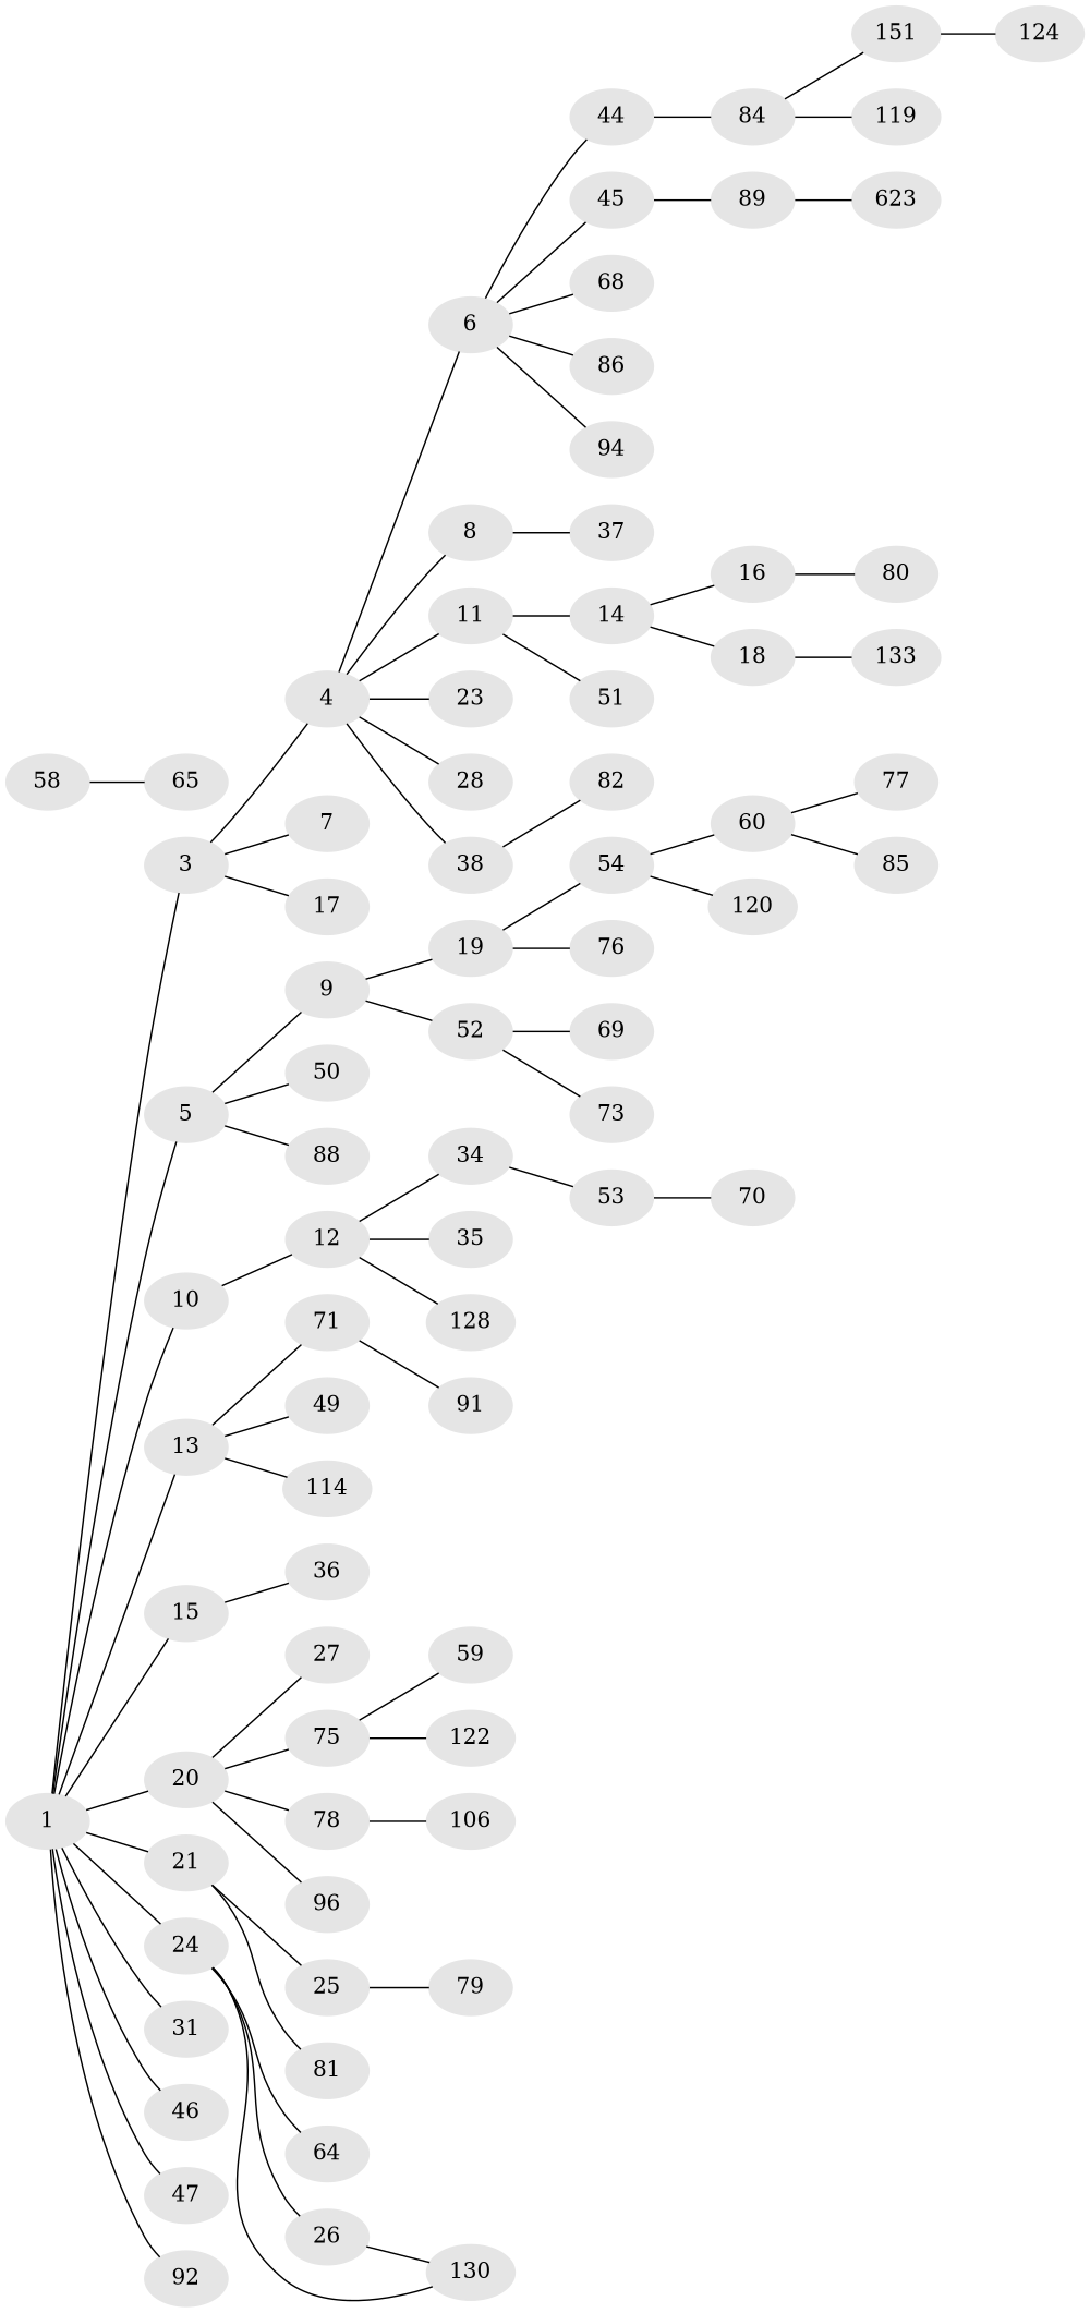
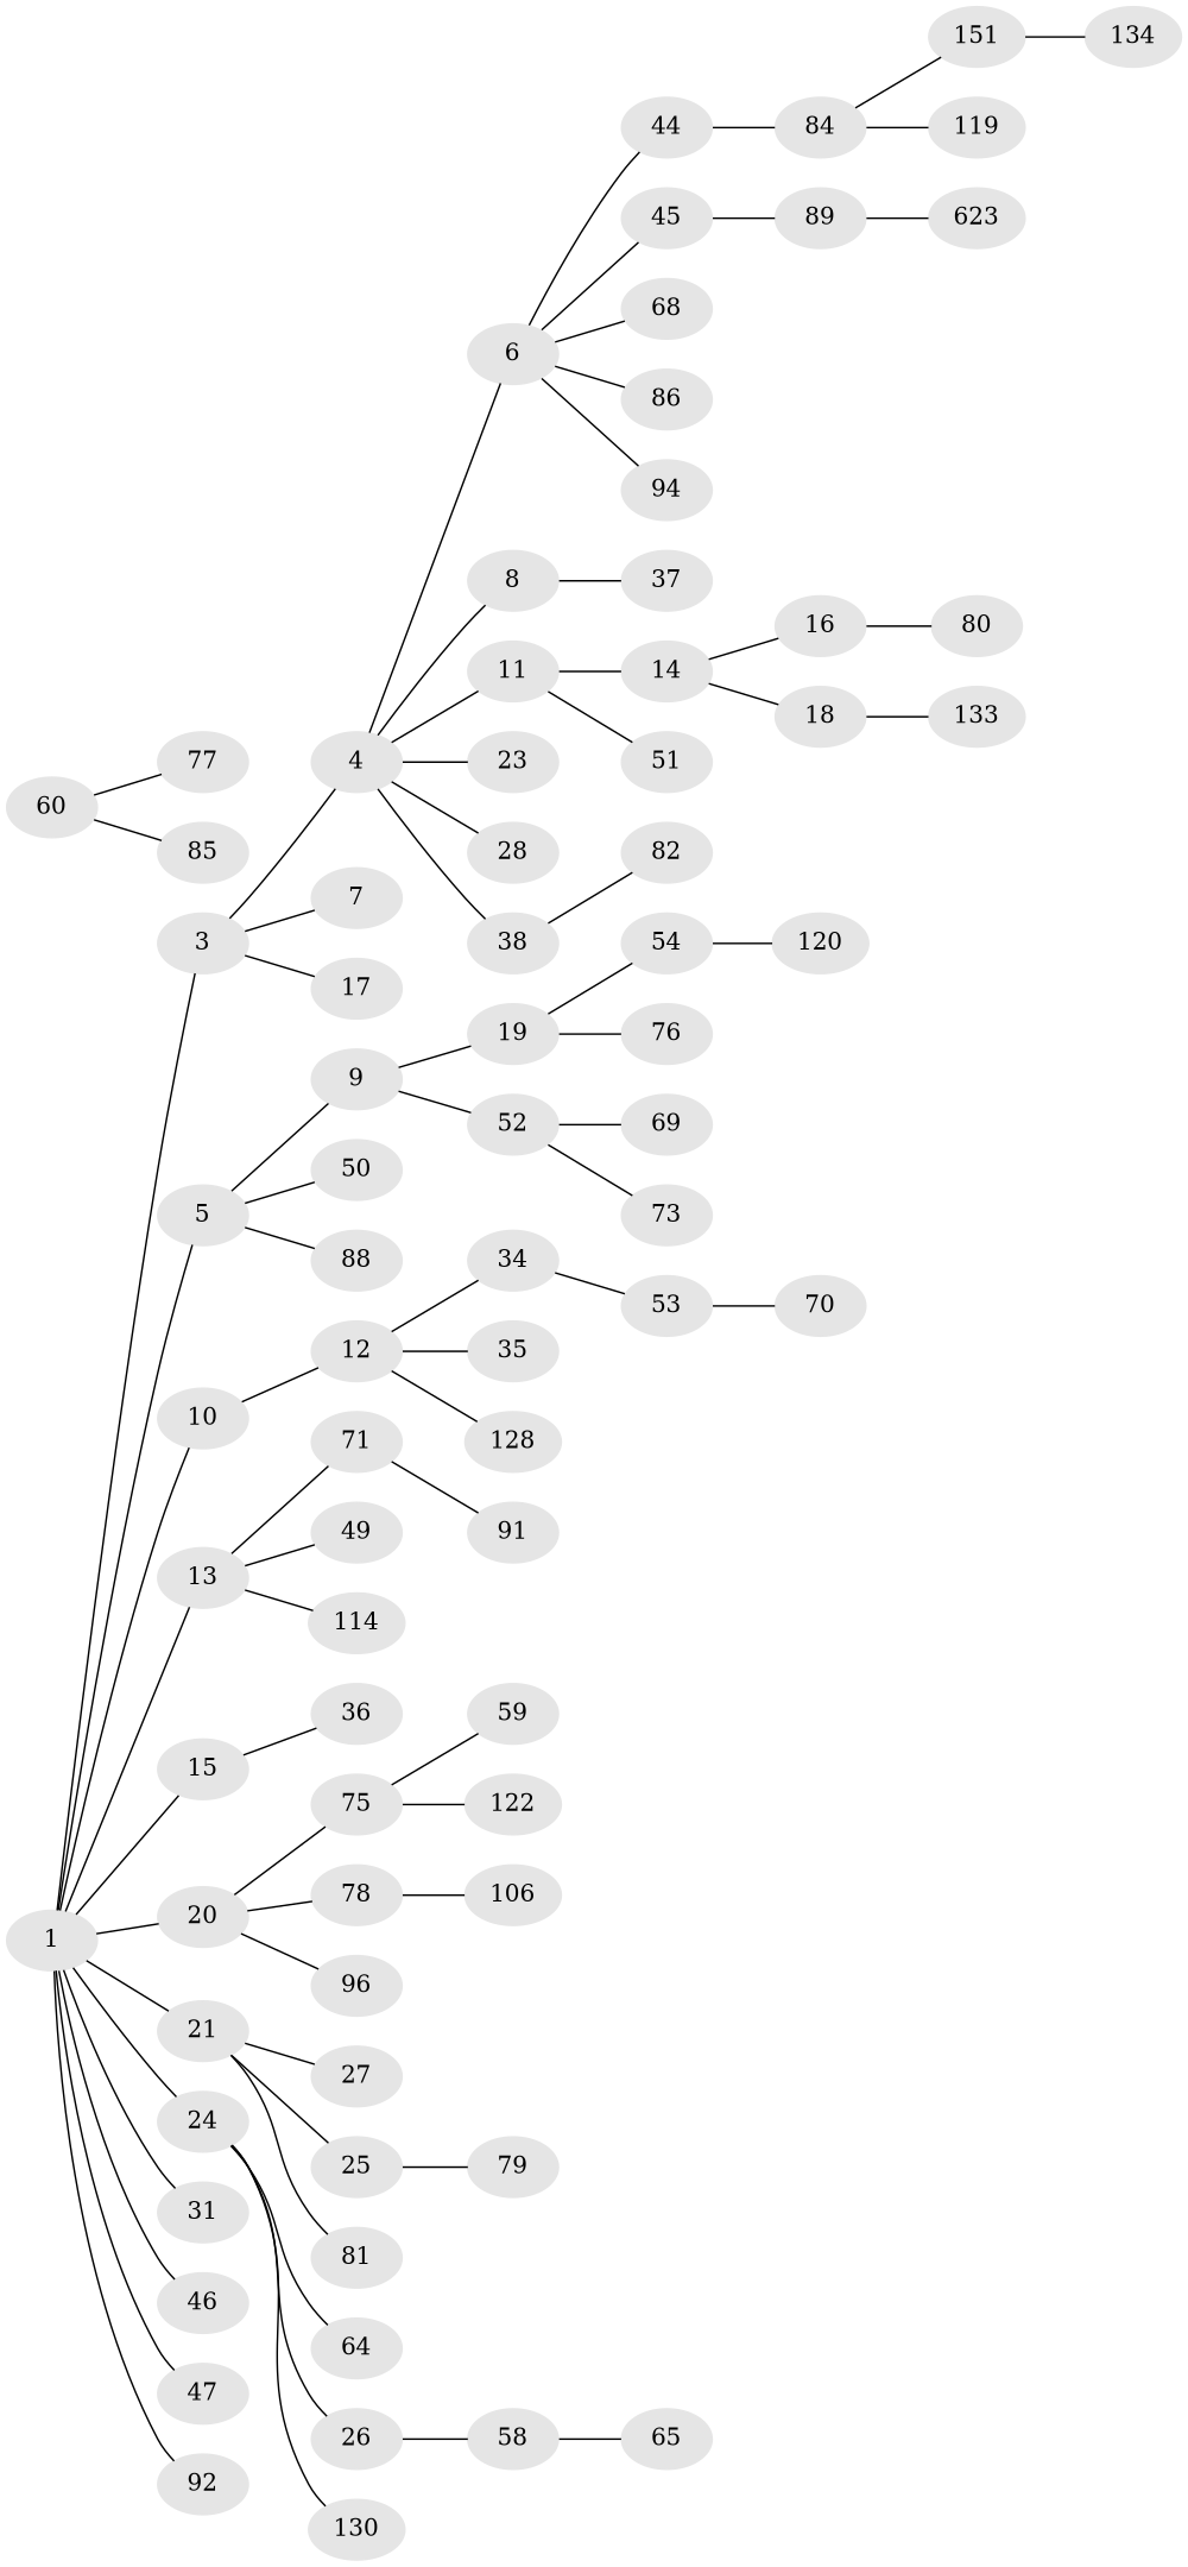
  graph {
    rankdir=LR
    node [color=gray90 style=filled]
    1 [super="+2"]
    3
    5
    10
    13
    15
    20
    21
    24
    31 [super="+55+72"]
    46
    47 [super="+112"]
    92
    4
    7
    17
    9
    50
    88 [super="+107"]
    12
    71
    49
    114
    36
    27 [super="+132"]
    75
    78
    96 [super="+117"]
    25 [super="+56+57"]
    81
    64 [super="+109+101"]
    26 [super="+29"]
    130
    6 [super="+95+33"]
    8 [super="+22+105"]
    11
    23 [super="+83"]
    28 [super="+97+129+131"]
    38 [super="+41"]
    44
    45 [super="+62"]
    68
    86
    94
    37 [super="+43"]
    14
    51 [super="+100"]
    82
    19 [super="+67+48"]
    52
    84
    89
    54
    76
    69 [super="+102"]
    73 [super="+93"]
    34 [super="+66"]
    35
    128
    91
    16 [super="+39"]
    18
    53
    80
    133
    60 [super="+63"]
    120 [super="+121"]
    n68 [label=59]
    122
    106 [super="+125"]
    79 [super="+113"]
    58 [super="+103"]
    65 [super="+98"]
    70 [super="+87"]
    n75 [label=151 super="+126"]
    119
    n77 [label=623]
    77
    85 [super="+116"]
-   134 [label=124]
+   134
    1 -- 3
    1 -- 5
    1 -- 10
    1 -- 13
    1 -- 15
    1 -- 20
    1 -- 21
    1 -- 24
    1 -- 31
    1 -- 46
    1 -- 47
    1 -- 92
    3 -- 4
    3 -- 7
    3 -- 17
    5 -- 9
    5 -- 50
    5 -- 88
    10 -- 12
    13 -- 71
    13 -- 49
    13 -- 114
    15 -- 36
-   20 -- 27
+   21 -- 27
    20 -- 75
    20 -- 78
    20 -- 96
    21 -- 25
    21 -- 81
    24 -- 64
    24 -- 26
    24 -- 130
    4 -- 6
    4 -- 8
    4 -- 11
    4 -- 23
    4 -- 28
    4 -- 38
    9 -- 19
    9 -- 52
    12 -- 34
    12 -- 35
    12 -- 128
    71 -- 91
    75 -- n68
    75 -- 122
    78 -- 106
    25 -- 79
-   26 -- 130
+   26 -- 58
    6 -- 44
    6 -- 45
    6 -- 68
    6 -- 86
    6 -- 94
    8 -- 37
    11 -- 14
    11 -- 51
    38 -- 82
    44 -- 84
    45 -- 89
    14 -- 16
    14 -- 18
    19 -- 54
    19 -- 76
    52 -- 69
    52 -- 73
    84 -- n75
    84 -- 119
    89 -- n77
-   54 -- 60
    54 -- 120
    34 -- 53
    16 -- 80
    18 -- 133
    53 -- 70
    60 -- 77
    60 -- 85
    58 -- 65
    n75 -- 134
  }
